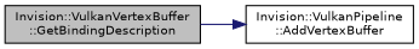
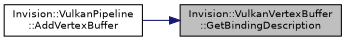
  digraph {
    rankdir=RL
    node [color=black fontname=Helvetica fontsize=10 shape=record style=filled]
    n1 [fillcolor=grey75 fontcolor=black height=0.2 label="Invision::VulkanVertexBuffer\l::GetBindingDescription" width=0.4]
    n2 [fillcolor=white height=0.2 label="Invision::VulkanPipeline\l::AddVertexBuffer" width=0.4]
-   n2 -> n1 [color=midnightblue dir=back fontname=Helvetica fontsize=10 labelfontname=Helvetica labelfontsize=10 style=solid]
+   n1 -> n2 [color=midnightblue dir=back fontname=Helvetica fontsize=10 labelfontname=Helvetica labelfontsize=10 style=solid]
  }
